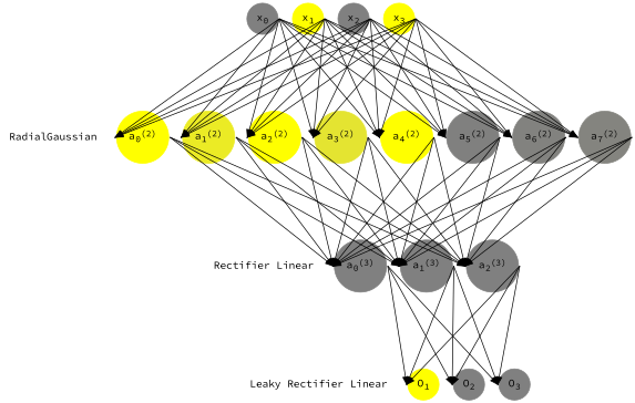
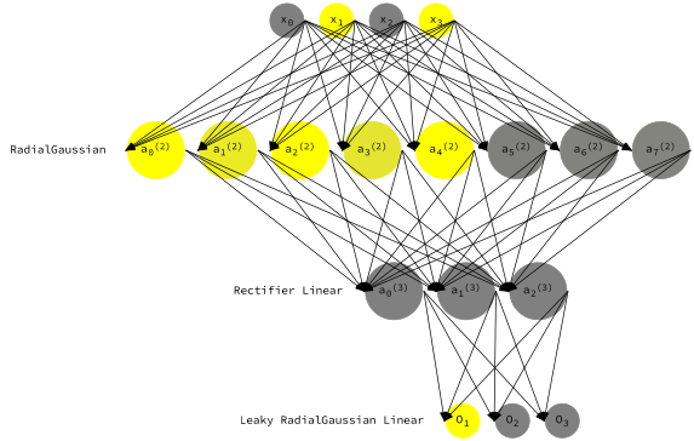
  digraph {
    rankdir=TB
    ranksep=1.4
    splines=false
    fontname="Source Code Pro"
    node [color="0.1667, 0.0, 0.5" fillcolor="0.1667, 0.0, 0.5" shape=circle style=filled fontname="Source Code Pro"]
    edge [headport=w style=solid tailport=e fontname="Source Code Pro"]
    n1 [label=<x<sub>0</sub>>]
    n2 [color="0.1667, 1.0, 1.0" fillcolor="0.1667, 1.0, 1.0" label=<x<sub>1</sub>>]
    n3 [label=<x<sub>2</sub>>]
    n4 [color="0.1667, 1.0, 1.0" fillcolor="0.1667, 1.0, 1.0" label=<x<sub>3</sub>>]
    n5 [color="0.1667, 0.999904, 0.999952" fillcolor="0.1667, 0.999904, 0.999952" label=<a<sub>0</sub><sup>(2)</sup>>]
    n6 [color="0.1667, 0.841719, 0.920859" fillcolor="0.1667, 0.841719, 0.920859" label=<a<sub>1</sub><sup>(2)</sup>>]
    n7 [color="0.1667, 0.998312, 0.999156" fillcolor="0.1667, 0.998312, 0.999156" label=<a<sub>2</sub><sup>(2)</sup>>]
    n8 [color="0.1667, 0.783500, 0.891750" fillcolor="0.1667, 0.783500, 0.891750" label=<a<sub>3</sub><sup>(2)</sup>>]
    n9 [color="0.1667, 0.997284, 0.998642" fillcolor="0.1667, 0.997284, 0.998642" label=<a<sub>4</sub><sup>(2)</sup>>]
    n10 [color="0.1667, 0.004768, 0.502384" fillcolor="0.1667, 0.004768, 0.502384" label=<a<sub>5</sub><sup>(2)</sup>>]
    n11 [color="0.1667, 0.018105, 0.509053" fillcolor="0.1667, 0.018105, 0.509053" label=<a<sub>6</sub><sup>(2)</sup>>]
    n12 [color="0.1667, 0.036585, 0.518292" fillcolor="0.1667, 0.036585, 0.518292" label=<a<sub>7</sub><sup>(2)</sup>>]
    n13 [color="0.1667, 0.000000, 0.500000" fillcolor="0.1667, 0.000000, 0.500000" label=<a<sub>0</sub><sup>(3)</sup>>]
    n14 [color="0.1667, 0.000000, 0.500000" fillcolor="0.1667, 0.000000, 0.500000" label=<a<sub>1</sub><sup>(3)</sup>>]
    n15 [color="0.1667, 0.000000, 0.500000" fillcolor="0.1667, 0.000000, 0.500000" label=<a<sub>2</sub><sup>(3)</sup>>]
    n16 [color="0.1667, 1.0, 1.0" fillcolor="0.1667, 1.0, 1.0" label=<O<sub>1</sub>>]
    n17 [label=<O<sub>2</sub>>]
    n18 [label=<O<sub>3</sub>>]
    n19 [label=RadialGaussian shape=plaintext color="" fillcolor="" style=""]
    n20 [label="Rectifier Linear" shape=plaintext color="" fillcolor="" style=""]
-   n21 [label="Leaky Rectifier Linear" shape=plaintext color="" fillcolor="" style=""]
+   n21 [label="Leaky RadialGaussian Linear" shape=plaintext color="" fillcolor="" style=""]
    subgraph sub_1 {
      n1
    }
    subgraph sub_2 {
      n2
    }
    subgraph sub_3 {
      n3
    }
    subgraph sub_4 {
      n4
    }
    subgraph sub_5 {
      n5
    }
    subgraph sub_6 {
      n6
    }
    subgraph sub_7 {
      n7
    }
    subgraph sub_8 {
      n8
    }
    subgraph sub_9 {
      n9
    }
    subgraph sub_10 {
      n10
    }
    subgraph sub_11 {
      n11
    }
    subgraph sub_12 {
      n12
    }
    subgraph sub_13 {
      n13
    }
    subgraph sub_14 {
      n14
    }
    subgraph sub_15 {
      n15
    }
    subgraph sub_16 {
      n16
    }
    subgraph sub_17 {
      n17
    }
    subgraph sub_18 {
      n18
    }
    subgraph sub_19 {
      rank=same
      n1
      n2
      n3
      n4
    }
    subgraph sub_20 {
      rank=same
      n5
      n6
      n7
      n8
      n9
      n10
      n11
      n12
    }
    subgraph sub_21 {
      rank=same
      n13
      n14
      n15
    }
    subgraph sub_22 {
      rank=same
      n16
      n17
      n18
    }
    subgraph sub_23 {
      rank=same
      n5
      n19
    }
    subgraph sub_24 {
      rank=same
      n13
      n20
    }
    subgraph sub_25 {
      rank=same
      n16
      n21
    }
    n1 -> n2 [style=invis]
    n1 -> n5
    n1 -> n6
    n1 -> n7
    n1 -> n8
    n1 -> n9
    n1 -> n10
    n1 -> n11
    n1 -> n12
    n2 -> n3 [style=invis]
    n2 -> n5
    n2 -> n6
    n2 -> n7
    n2 -> n8
    n2 -> n9
    n2 -> n10
    n2 -> n11
    n2 -> n12
    n3 -> n4 [style=invis]
    n3 -> n5
    n3 -> n6
    n3 -> n7
    n3 -> n8
    n3 -> n9
    n3 -> n10
    n3 -> n11
    n3 -> n12
    n4 -> n5
    n4 -> n6
    n4 -> n7
    n4 -> n8
    n4 -> n9
    n4 -> n10
    n4 -> n11
    n4 -> n12
    n5 -> n6 [style=invis]
    n5 -> n13
    n5 -> n14
    n5 -> n15
    n6 -> n7 [style=invis]
    n6 -> n13
    n6 -> n14
    n6 -> n15
    n7 -> n8 [style=invis]
    n7 -> n13
    n7 -> n14
    n7 -> n15
    n8 -> n9 [style=invis]
    n8 -> n13
    n8 -> n14
    n8 -> n15
    n9 -> n10 [style=invis]
    n9 -> n13
    n9 -> n14
    n9 -> n15
    n10 -> n11 [style=invis]
    n10 -> n13
    n10 -> n14
    n10 -> n15
    n11 -> n12 [style=invis]
    n11 -> n13
    n11 -> n14
    n11 -> n15
    n12 -> n13
    n12 -> n14
    n12 -> n15
    n13 -> n14 [style=invis]
    n13 -> n16
    n13 -> n17
    n13 -> n18
    n14 -> n15 [style=invis]
    n14 -> n16
    n14 -> n17
    n14 -> n18
    n15 -> n16
    n15 -> n17
    n15 -> n18
    n16 -> n17 [style=invis]
    n17 -> n18 [style=invis]
    n19 -> n5 [style=invis]
    n20 -> n13 [style=invis]
    n21 -> n16 [style=invis]
  }
